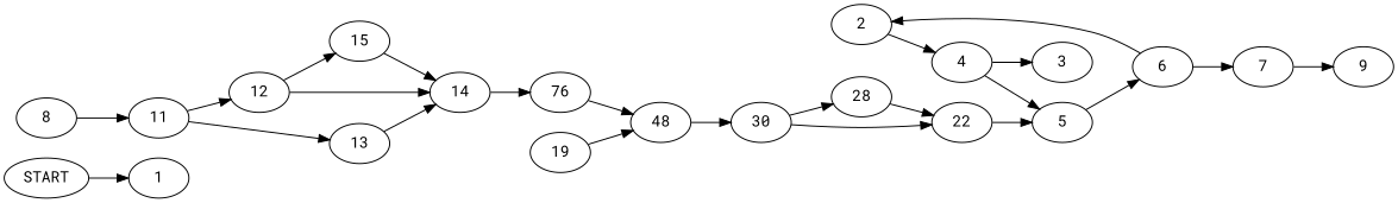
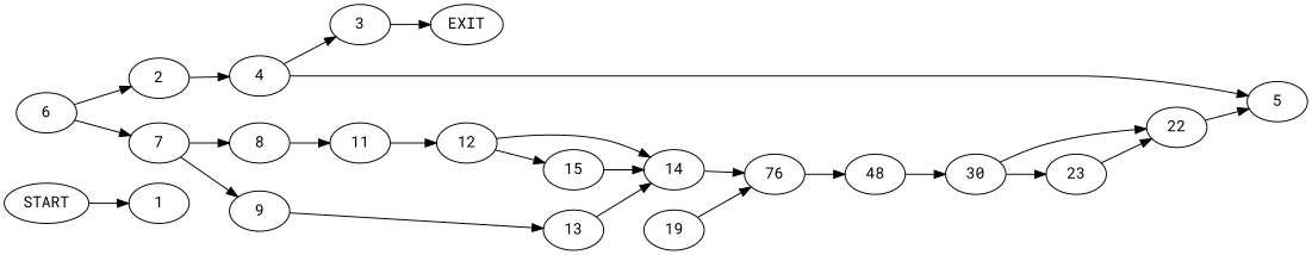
  digraph {
    fontname="Roboto Mono"
    rankdir=LR
    node [fontname="Roboto Mono"]
    edge [fontname="Roboto Mono"]
    n1 [label=START]
    1
+   n3 [label=EXIT]
    2
    4
    3
    5
    6
    7
    8
    9
    11
    12
    13
    14
    15
    n17 [label=76]
    n18 [label=48]
    n19 [label=30]
    19
    22
-   23 [label=28]
+   23
    n1 -> 1
    2 -> 4
    4 -> 3
    4 -> 5
-   5 -> 6
+   3 -> n3
    6 -> 2
    6 -> 7
+   7 -> 8
    7 -> 9
    8 -> 11
    11 -> 12
-   11 -> 13
+   9 -> 13
    12 -> 14
    12 -> 15
    13 -> 14
    14 -> n17
    15 -> 14
    n17 -> n18
    n18 -> n19
    n19 -> 22
    n19 -> 23
-   19 -> n18
+   19 -> n17
    22 -> 5
    23 -> 22
  }
